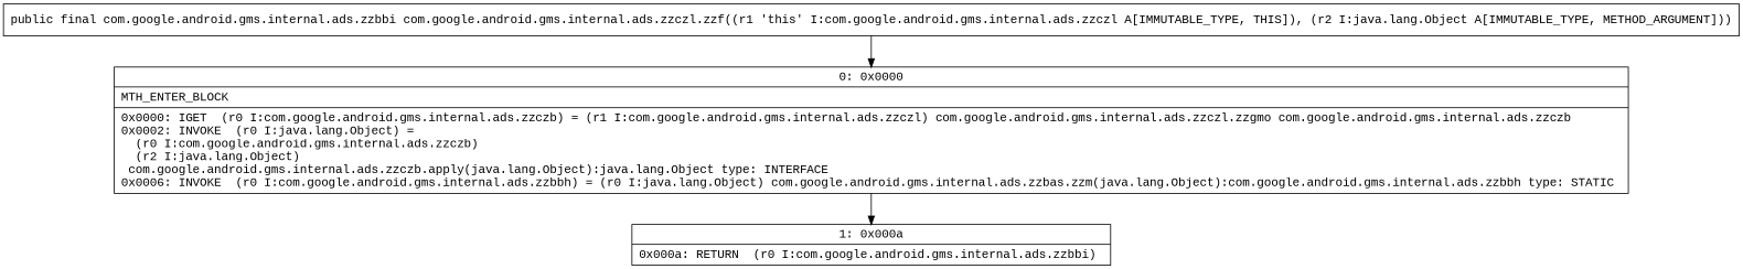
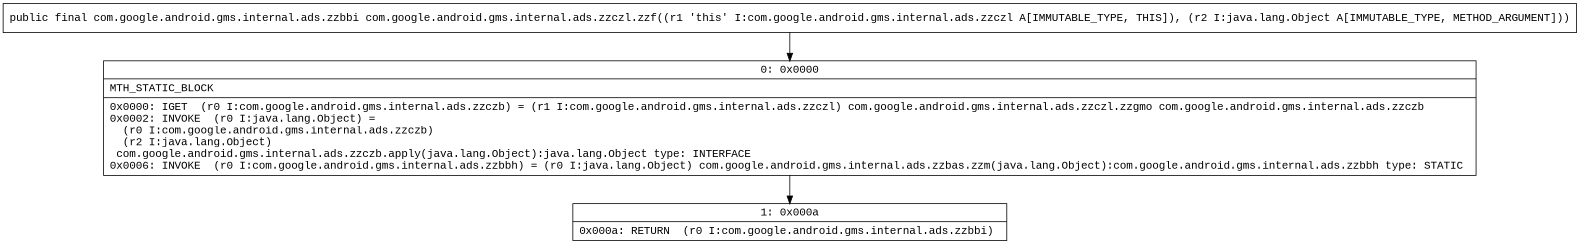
  digraph {
    fontname="Liberation Mono"
    node [shape=record fontname="Liberation Mono"]
    edge [fontname="Liberation Mono"]
-   n1 [label="{0\:\ 0x0000|MTH_ENTER_BLOCK\l|0x0000: IGET  (r0 I:com.google.android.gms.internal.ads.zzczb) = (r1 I:com.google.android.gms.internal.ads.zzczl) com.google.android.gms.internal.ads.zzczl.zzgmo com.google.android.gms.internal.ads.zzczb \l0x0002: INVOKE  (r0 I:java.lang.Object) = \l  (r0 I:com.google.android.gms.internal.ads.zzczb)\l  (r2 I:java.lang.Object)\l com.google.android.gms.internal.ads.zzczb.apply(java.lang.Object):java.lang.Object type: INTERFACE \l0x0006: INVOKE  (r0 I:com.google.android.gms.internal.ads.zzbbh) = (r0 I:java.lang.Object) com.google.android.gms.internal.ads.zzbas.zzm(java.lang.Object):com.google.android.gms.internal.ads.zzbbh type: STATIC \l}"]
+   n1 [label="{0\:\ 0x0000|MTH_STATIC_BLOCK\l|0x0000: IGET  (r0 I:com.google.android.gms.internal.ads.zzczb) = (r1 I:com.google.android.gms.internal.ads.zzczl) com.google.android.gms.internal.ads.zzczl.zzgmo com.google.android.gms.internal.ads.zzczb \l0x0002: INVOKE  (r0 I:java.lang.Object) = \l  (r0 I:com.google.android.gms.internal.ads.zzczb)\l  (r2 I:java.lang.Object)\l com.google.android.gms.internal.ads.zzczb.apply(java.lang.Object):java.lang.Object type: INTERFACE \l0x0006: INVOKE  (r0 I:com.google.android.gms.internal.ads.zzbbh) = (r0 I:java.lang.Object) com.google.android.gms.internal.ads.zzbas.zzm(java.lang.Object):com.google.android.gms.internal.ads.zzbbh type: STATIC \l}"]
    n2 [label="{1\:\ 0x000a|0x000a: RETURN  (r0 I:com.google.android.gms.internal.ads.zzbbi) \l}"]
    n3 [label="{public final com.google.android.gms.internal.ads.zzbbi com.google.android.gms.internal.ads.zzczl.zzf((r1 'this' I:com.google.android.gms.internal.ads.zzczl A[IMMUTABLE_TYPE, THIS]), (r2 I:java.lang.Object A[IMMUTABLE_TYPE, METHOD_ARGUMENT])) }"]
    n1 -> n2
    n3 -> n1
  }
